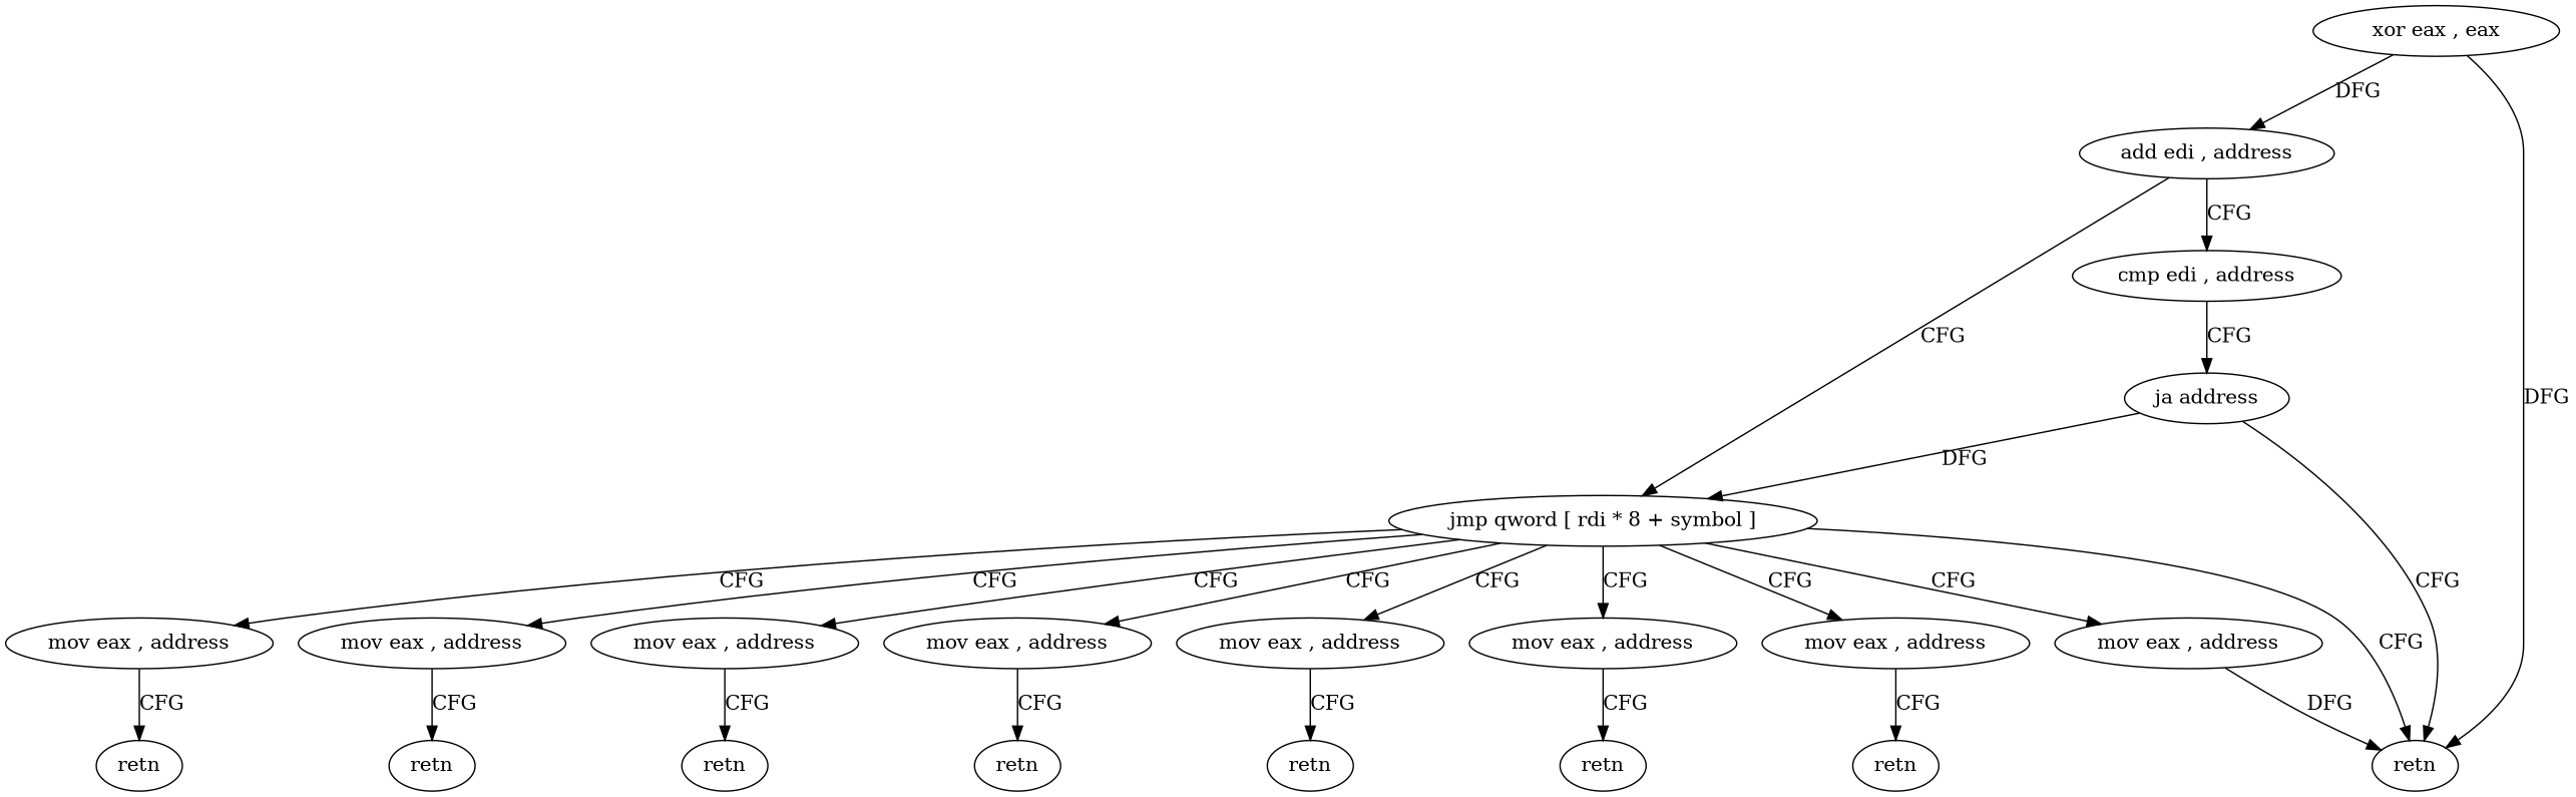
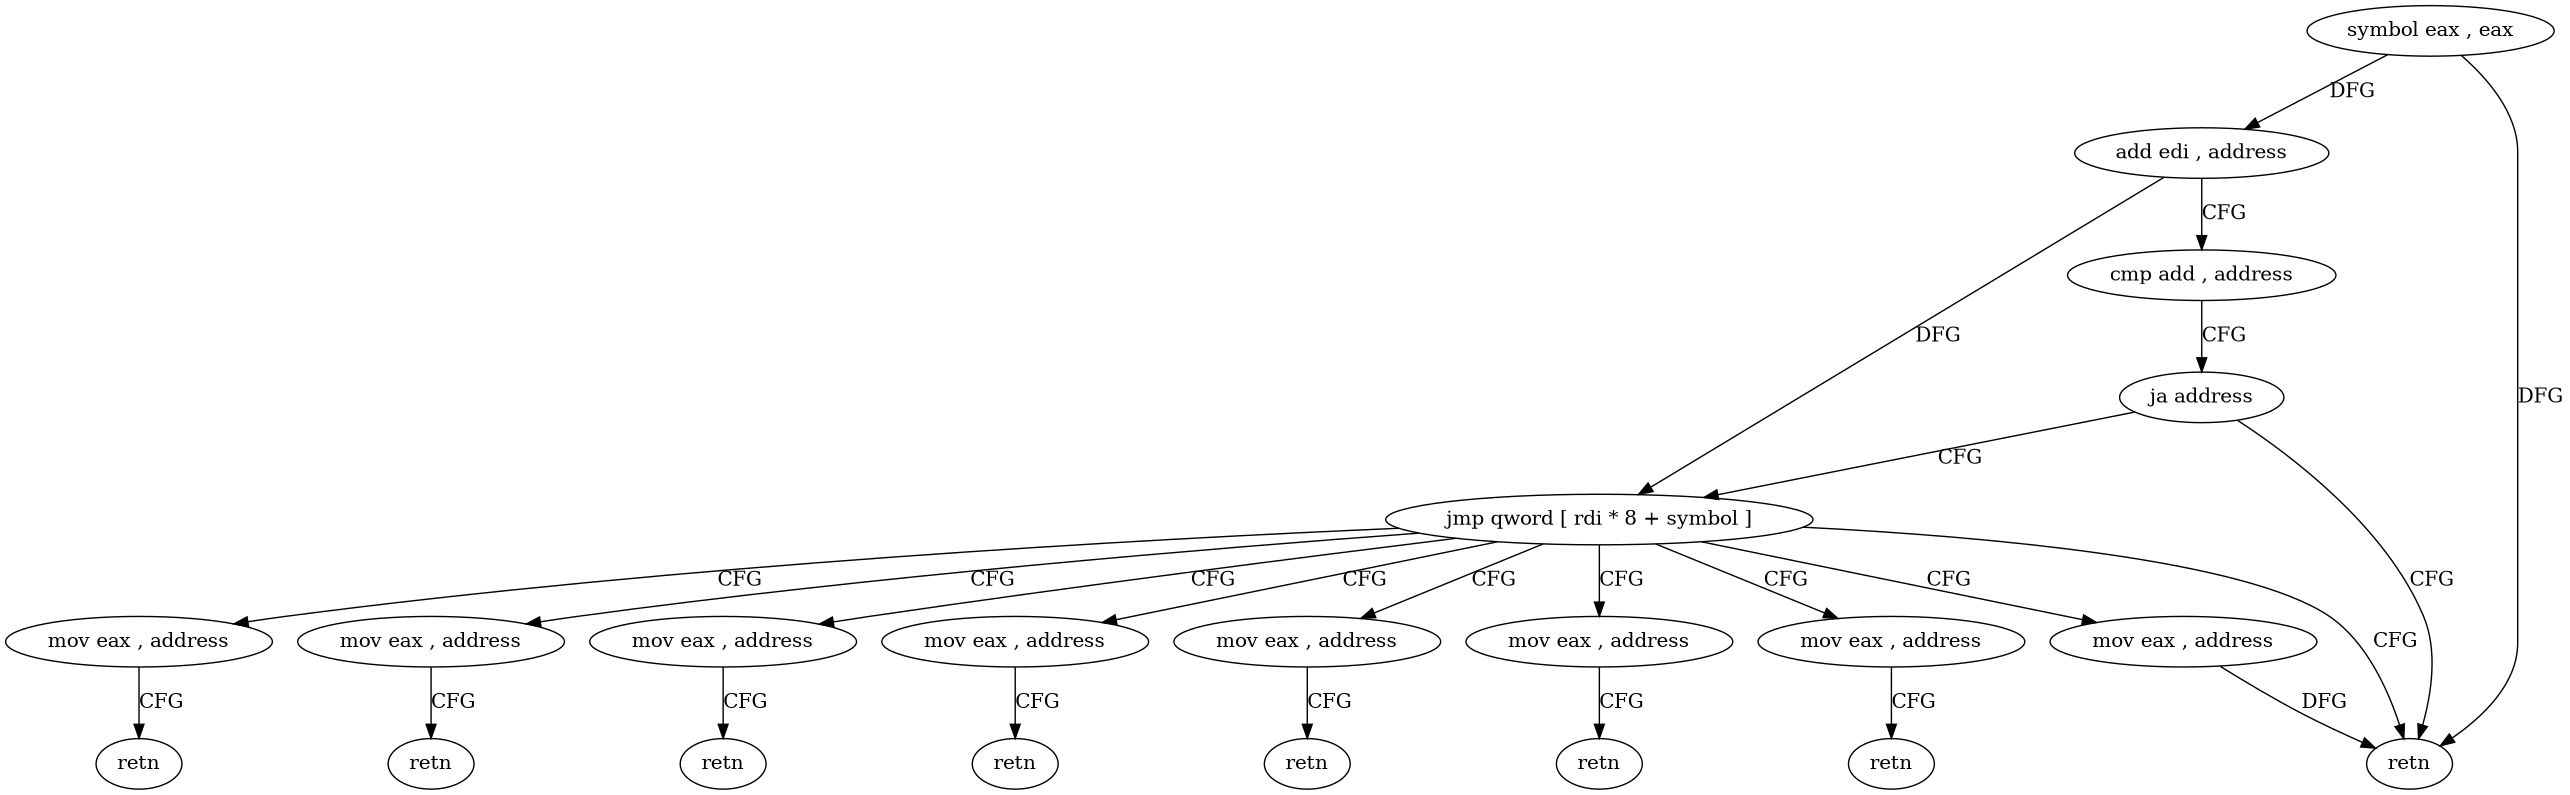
  digraph {
-   n1 [label="xor eax , eax"]
+   n1 [label="symbol eax , eax"]
    n2 [label="add edi , address"]
    n3 [label=retn]
-   n4 [label="cmp edi , address"]
+   n4 [label="cmp add , address"]
    n5 [label="jmp qword [ rdi * 8 + symbol ]"]
    n6 [label="ja address"]
    n7 [label="mov eax , address"]
    n8 [label="mov eax , address"]
    n9 [label="mov eax , address"]
    n10 [label="mov eax , address"]
    n11 [label="mov eax , address"]
    n12 [label="mov eax , address"]
    n13 [label="mov eax , address"]
    n14 [label="mov eax , address"]
    n15 [label=retn]
    n16 [label=retn]
    n17 [label=retn]
    n18 [label=retn]
    n19 [label=retn]
    n20 [label=retn]
    n21 [label=retn]
    n1 -> n2 [label=DFG]
    n1 -> n3 [label=DFG]
    n2 -> n4 [label=CFG]
-   n2 -> n5 [label=CFG]
+   n2 -> n5 [label=DFG]
    n4 -> n6 [label=CFG]
    n5 -> n3 [label=CFG]
    n5 -> n7 [label=CFG]
    n5 -> n8 [label=CFG]
    n5 -> n9 [label=CFG]
    n5 -> n10 [label=CFG]
    n5 -> n11 [label=CFG]
    n5 -> n12 [label=CFG]
    n5 -> n13 [label=CFG]
    n5 -> n14 [label=CFG]
    n6 -> n3 [label=CFG]
-   n6 -> n5 [label=DFG]
+   n6 -> n5 [label=CFG]
    n7 -> n3 [label=DFG]
    n8 -> n15 [label=CFG]
    n9 -> n16 [label=CFG]
    n10 -> n17 [label=CFG]
    n11 -> n18 [label=CFG]
    n12 -> n19 [label=CFG]
    n13 -> n20 [label=CFG]
    n14 -> n21 [label=CFG]
  }
